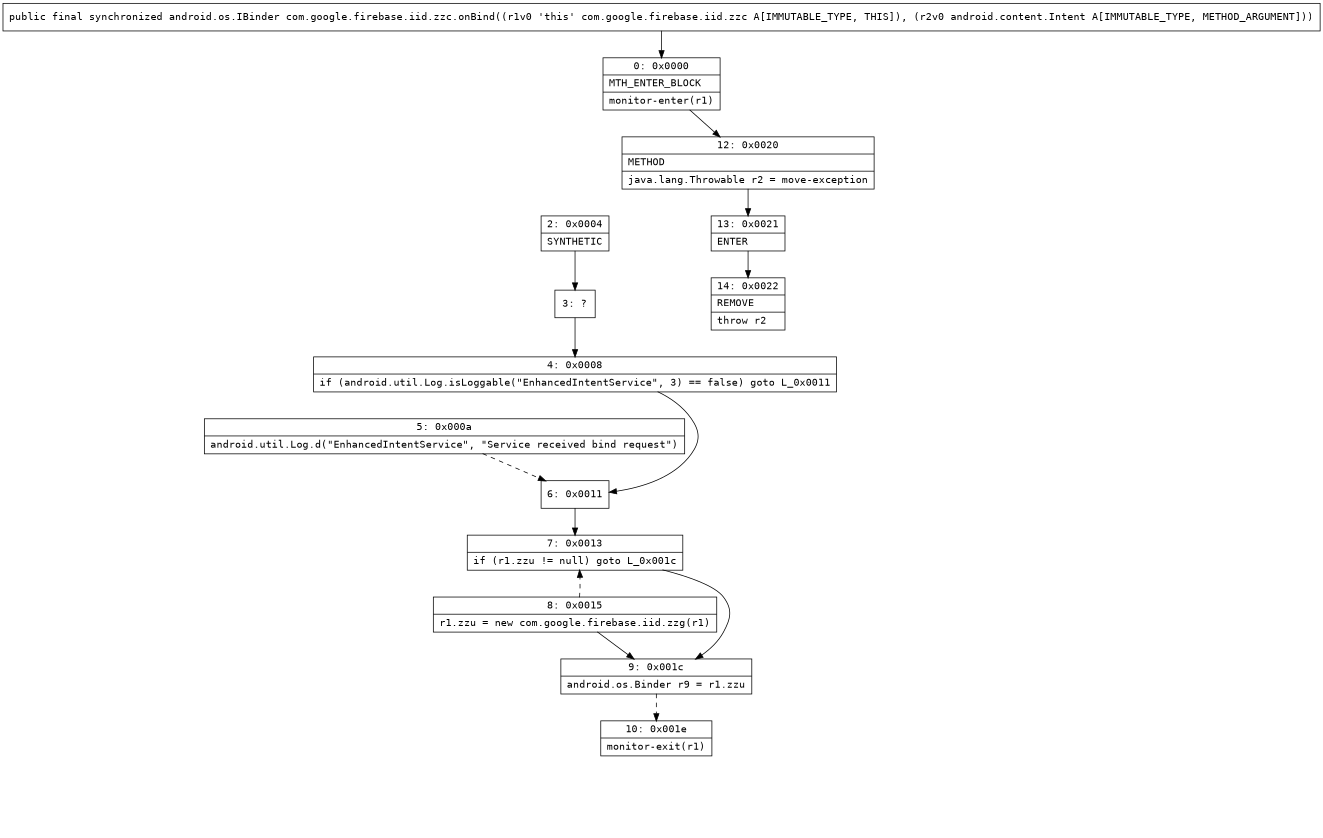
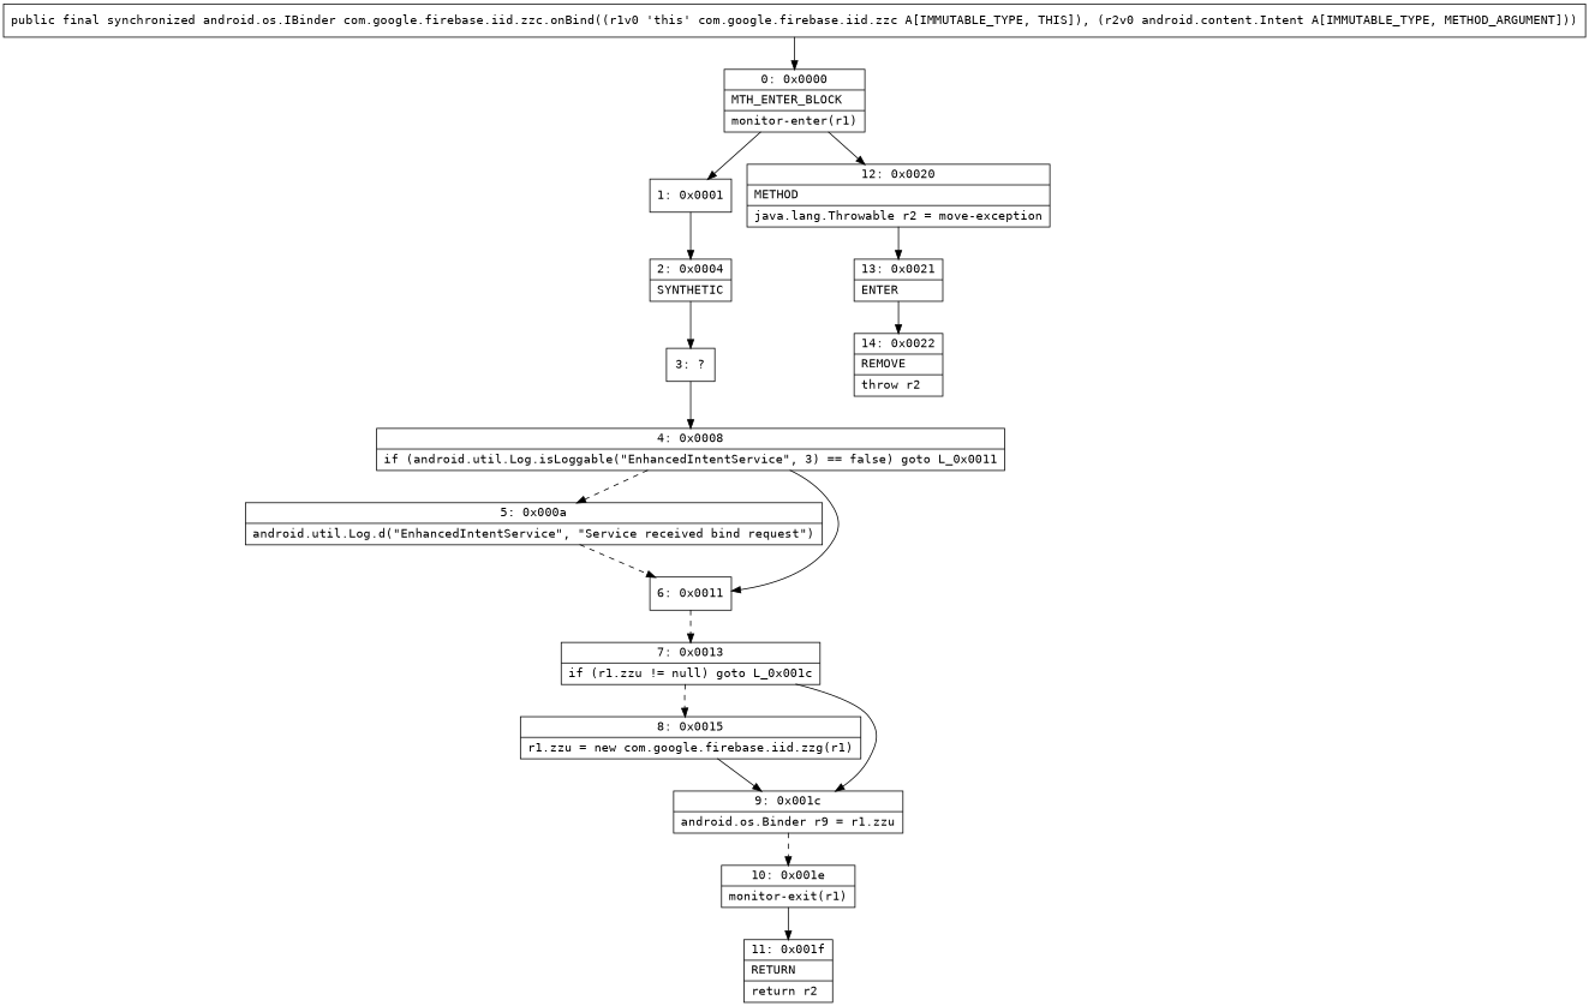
  digraph {
    fontname="DejaVu Sans Mono"
    node [fontname="DejaVu Sans Mono" shape=record]
    edge [fontname="DejaVu Sans Mono"]
    n1 [label="{0\:\ 0x0000|MTH_ENTER_BLOCK\l|monitor\-enter(r1)\l}"]
+   n2 [label="{1\:\ 0x0001}"]
    n3 [label="{12\:\ 0x0020|METHOD\l|java.lang.Throwable r2 = move\-exception\l}"]
    n4 [label="{2\:\ 0x0004|SYNTHETIC\l}"]
    n5 [label="{3\:\ ?}"]
    n6 [label="{4\:\ 0x0008|if (android.util.Log.isLoggable(\"EnhancedIntentService\", 3) == false) goto L_0x0011\l}"]
    n7 [label="{13\:\ 0x0021|ENTER\l}"]
    n8 [label="{5\:\ 0x000a|android.util.Log.d(\"EnhancedIntentService\", \"Service received bind request\")\l}"]
    n9 [label="{6\:\ 0x0011}"]
    n10 [label="{7\:\ 0x0013|if (r1.zzu != null) goto L_0x001c\l}"]
    n11 [label="{8\:\ 0x0015|r1.zzu = new com.google.firebase.iid.zzg(r1)\l}"]
    n12 [label="{9\:\ 0x001c|android.os.Binder r9 = r1.zzu\l}"]
    n13 [label="{10\:\ 0x001e|monitor\-exit(r1)\l}"]
+   n14 [label="{11\:\ 0x001f|RETURN\l|return r2\l}"]
    n15 [label="{14\:\ 0x0022|REMOVE\l|throw r2\l}"]
    n16 [label="{public final synchronized android.os.IBinder com.google.firebase.iid.zzc.onBind((r1v0 'this' com.google.firebase.iid.zzc A[IMMUTABLE_TYPE, THIS]), (r2v0 android.content.Intent A[IMMUTABLE_TYPE, METHOD_ARGUMENT])) }"]
+   n1 -> n2
    n1 -> n3
+   n2 -> n4
    n3 -> n7
    n4 -> n5
    n5 -> n6
+   n6 -> n8 [style=dashed]
    n6 -> n9
    n7 -> n15
    n8 -> n9 [style=dashed]
-   n9 -> n10
-   n11 -> n10 [style=dashed]
+   n9 -> n10 [style=dashed]
+   n10 -> n11 [style=dashed]
    n10 -> n12
    n11 -> n12
    n12 -> n13 [style=dashed]
+   n13 -> n14
    n16 -> n1
  }
